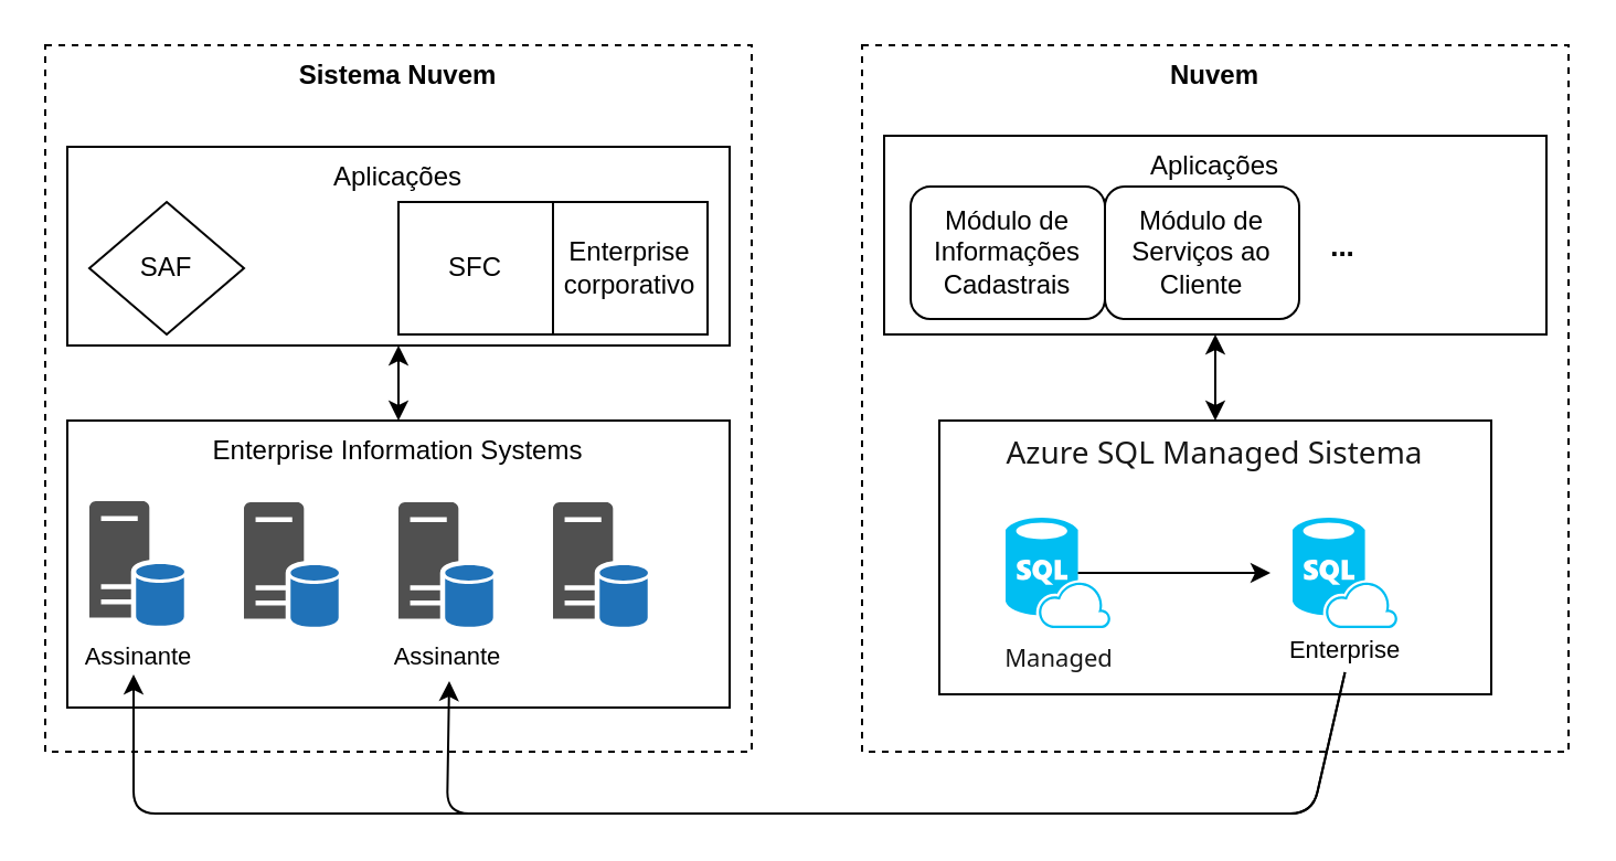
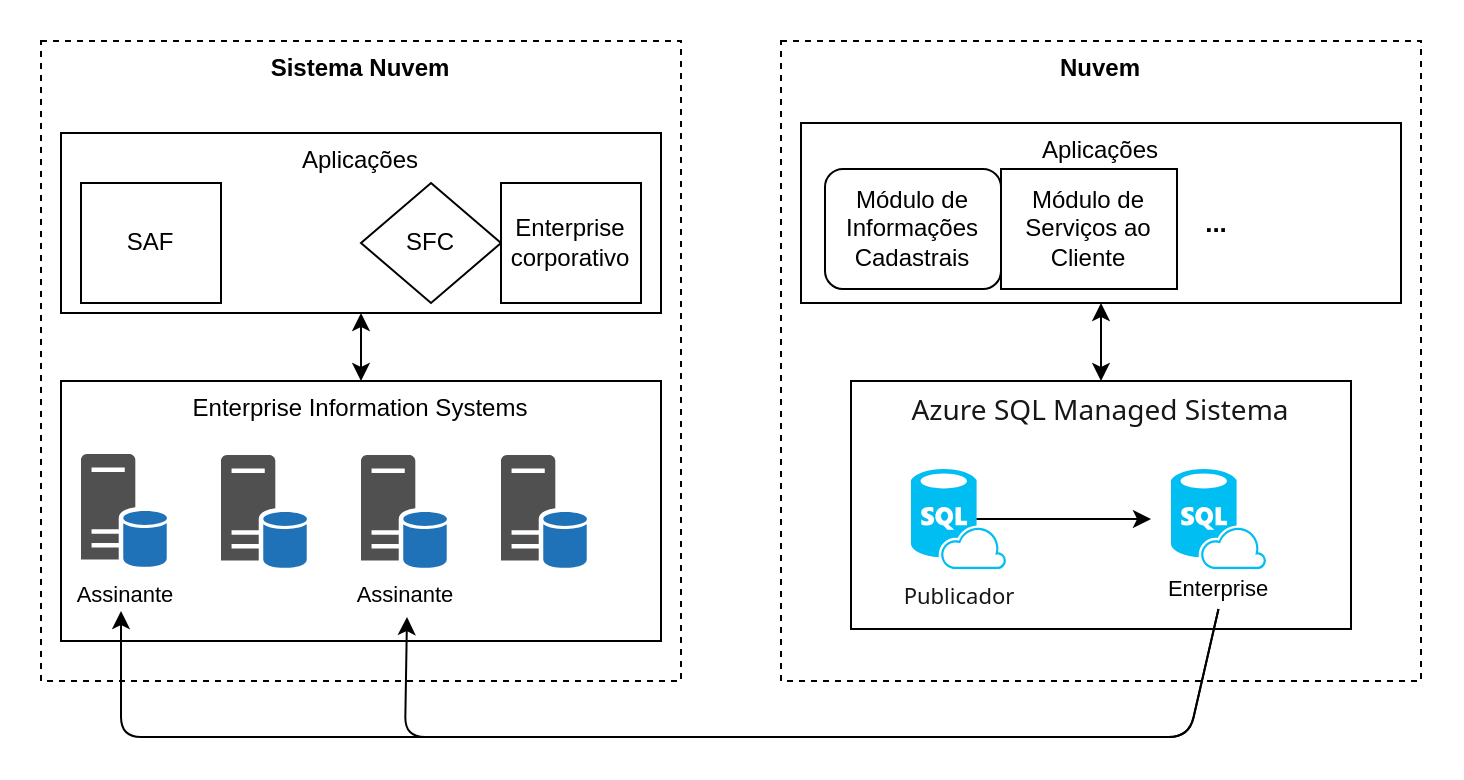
  <mxCell id="0" />
  <mxCell id="1" parent="0" />
  <mxCell id="2" value="Sistema Nuvem" style="rounded=0;whiteSpace=wrap;html=1;align=center;dashed=1;verticalAlign=top;fontStyle=1" parent="1" vertex="1"><mxGeometry x="20" y="20" width="320" height="320" as="geometry" /></mxCell>
  <mxCell id="3" value="&lt;span&gt;Aplicações&lt;/span&gt;" style="rounded=0;whiteSpace=wrap;html=1;fontSize=12;align=center;verticalAlign=top;" parent="1" vertex="1"><mxGeometry x="30" y="66" width="300" height="90" as="geometry" /></mxCell>
- <mxCell id="4" value="SAF" style="rhombus;whiteSpace=wrap;html=1;align=center;" parent="1" vertex="1"><mxGeometry x="40" y="91" width="70" height="60" as="geometry" /></mxCell>
- <mxCell id="5" value="SFC" style="rounded=0;whiteSpace=wrap;html=1;align=center;" parent="1" vertex="1"><mxGeometry x="180" y="91" width="70" height="60" as="geometry" /></mxCell>
+ <mxCell id="4" value="SAF" style="rounded=0;whiteSpace=wrap;html=1;align=center;" parent="1" vertex="1"><mxGeometry x="40" y="91" width="70" height="60" as="geometry" /></mxCell>
+ <mxCell id="5" value="SFC" style="rhombus;whiteSpace=wrap;html=1;align=center;" parent="1" vertex="1"><mxGeometry x="180" y="91" width="70" height="60" as="geometry" /></mxCell>
  <mxCell id="6" value="&lt;span&gt;Enterprise corporativo&lt;/span&gt;" style="rounded=0;whiteSpace=wrap;html=1;align=center;" parent="1" vertex="1"><mxGeometry x="250" y="91" width="70" height="60" as="geometry" /></mxCell>
  <mxCell id="7" value="&lt;span style=&quot;font-size: 12px;&quot;&gt;Enterprise Information Systems&lt;/span&gt;" style="rounded=0;whiteSpace=wrap;html=1;align=center;verticalAlign=top;fontStyle=0;fontSize=12;" parent="1" vertex="1"><mxGeometry x="30" y="190" width="300" height="130" as="geometry" /></mxCell>
  <mxCell id="8" value="" style="endArrow=classic;startArrow=classic;html=1;fontSize=12;entryX=0.5;entryY=1;entryDx=0;entryDy=0;exitX=0.5;exitY=0;exitDx=0;exitDy=0;" parent="1" source="7" target="3" edge="1"><mxGeometry width="50" height="50" relative="1" as="geometry"><mxPoint x="520" y="250" as="sourcePoint" /><mxPoint x="570" y="200" as="targetPoint" /></mxGeometry></mxCell>
  <mxCell id="9" value="Nuvem" style="rounded=0;whiteSpace=wrap;html=1;align=center;dashed=1;verticalAlign=top;fontStyle=1" parent="1" vertex="1"><mxGeometry x="390" y="20" width="320" height="320" as="geometry" /></mxCell>
  <mxCell id="10" value="&lt;span style=&quot;color: rgb(23, 23, 23); font-family: &amp;quot;segoe ui&amp;quot;, segoeui, &amp;quot;helvetica neue&amp;quot;, helvetica, arial, sans-serif; font-size: 14px; text-align: left; background-color: rgb(255, 255, 255);&quot;&gt;Azure SQL Managed Sistema&lt;/span&gt;" style="rounded=0;whiteSpace=wrap;html=1;fontSize=12;align=center;verticalAlign=top;fontStyle=0" parent="1" vertex="1"><mxGeometry x="425" y="190" width="250" height="124" as="geometry" /></mxCell>
- <mxCell id="11" value="&lt;span style=&quot;color: rgb(23, 23, 23); font-family: &amp;quot;segoe ui&amp;quot;, segoeui, &amp;quot;helvetica neue&amp;quot;, helvetica, arial, sans-serif; font-size: 11px; background-color: rgb(255, 255, 255);&quot;&gt;Managed&lt;/span&gt;" style="verticalLabelPosition=bottom;html=1;verticalAlign=top;align=center;strokeColor=none;fillColor=#00BEF2;shape=mxgraph.azure.sql_database_sql_azure;fontSize=11;" parent="1" vertex="1"><mxGeometry x="455" y="234" width="47.5" height="50" as="geometry" /></mxCell>
+ <mxCell id="11" value="&lt;span style=&quot;color: rgb(23, 23, 23); font-family: &amp;quot;segoe ui&amp;quot;, segoeui, &amp;quot;helvetica neue&amp;quot;, helvetica, arial, sans-serif; font-size: 11px; background-color: rgb(255, 255, 255);&quot;&gt;Publicador&lt;/span&gt;" style="verticalLabelPosition=bottom;html=1;verticalAlign=top;align=center;strokeColor=none;fillColor=#00BEF2;shape=mxgraph.azure.sql_database_sql_azure;fontSize=11;" parent="1" vertex="1"><mxGeometry x="455" y="234" width="47.5" height="50" as="geometry" /></mxCell>
  <mxCell id="12" value="" style="verticalLabelPosition=bottom;html=1;verticalAlign=top;align=center;strokeColor=none;fillColor=#00BEF2;shape=mxgraph.azure.sql_database_sql_azure;fontSize=11;" parent="1" vertex="1"><mxGeometry x="585" y="234" width="47.5" height="50" as="geometry" /></mxCell>
  <mxCell id="13" value="" style="endArrow=classic;html=1;fontSize=11;exitX=0.69;exitY=0.5;exitDx=0;exitDy=0;exitPerimeter=0;" parent="1" source="11" edge="1"><mxGeometry width="50" height="50" relative="1" as="geometry"><mxPoint x="845" y="304" as="sourcePoint" /><mxPoint x="575" y="259" as="targetPoint" /></mxGeometry></mxCell>
  <mxCell id="14" value="Assinante" style="shadow=0;dashed=0;html=1;strokeColor=none;fillColor=#505050;labelPosition=center;verticalLabelPosition=bottom;verticalAlign=top;outlineConnect=0;align=center;shape=mxgraph.office.databases.database_server_blue;fontSize=11;" parent="1" vertex="1"><mxGeometry x="40" y="226.5" width="43" height="57" as="geometry" /></mxCell>
  <mxCell id="15" value="" style="shadow=0;dashed=0;html=1;strokeColor=none;fillColor=#505050;labelPosition=center;verticalLabelPosition=bottom;verticalAlign=top;outlineConnect=0;align=center;shape=mxgraph.office.databases.database_server_blue;fontSize=11;" parent="1" vertex="1"><mxGeometry x="110" y="227" width="43" height="57" as="geometry" /></mxCell>
  <mxCell id="16" value="Assinante" style="shadow=0;dashed=0;html=1;strokeColor=none;fillColor=#505050;labelPosition=center;verticalLabelPosition=bottom;verticalAlign=top;outlineConnect=0;align=center;shape=mxgraph.office.databases.database_server_blue;fontSize=11;" parent="1" vertex="1"><mxGeometry x="180" y="227" width="43" height="57" as="geometry" /></mxCell>
  <mxCell id="17" value="" style="shadow=0;dashed=0;html=1;strokeColor=none;fillColor=#505050;labelPosition=center;verticalLabelPosition=bottom;verticalAlign=top;outlineConnect=0;align=center;shape=mxgraph.office.databases.database_server_blue;fontSize=11;" parent="1" vertex="1"><mxGeometry x="250" y="227" width="43" height="57" as="geometry" /></mxCell>
  <mxCell id="18" value="" style="endArrow=classic;html=1;fontSize=11;exitX=0.5;exitY=1;exitDx=0;exitDy=0;" parent="1" source="20" edge="1"><mxGeometry width="50" height="50" relative="1" as="geometry"><mxPoint x="599.5" y="200" as="sourcePoint" /><mxPoint x="203" y="308" as="targetPoint" /><Array as="points"><mxPoint x="594" y="368" /><mxPoint x="202" y="368" /></Array></mxGeometry></mxCell>
  <mxCell id="19" value="" style="endArrow=classic;html=1;fontSize=11;exitX=0.5;exitY=1;exitDx=0;exitDy=0;" parent="1" source="20" edge="1"><mxGeometry width="50" height="50" relative="1" as="geometry"><mxPoint x="678" y="190" as="sourcePoint" /><mxPoint x="60" y="305" as="targetPoint" /><Array as="points"><mxPoint x="594" y="368" /><mxPoint x="60" y="368" /></Array></mxGeometry></mxCell>
  <mxCell id="20" value="Enterprise" style="text;html=1;strokeColor=none;fillColor=none;align=center;verticalAlign=middle;whiteSpace=wrap;rounded=0;fontSize=11;" parent="1" vertex="1"><mxGeometry x="588.75" y="284" width="40" height="20" as="geometry" /></mxCell>
  <mxCell id="21" value="&lt;span&gt;Aplicações&lt;/span&gt;" style="rounded=0;whiteSpace=wrap;html=1;fontSize=12;align=center;verticalAlign=top;" parent="1" vertex="1"><mxGeometry x="400" y="61" width="300" height="90" as="geometry" /></mxCell>
  <mxCell id="22" value="Módulo de Informações Cadastrais" style="whiteSpace=wrap;html=1;align=center;rounded=1;" parent="1" vertex="1"><mxGeometry x="412" y="84" width="88" height="60" as="geometry" /></mxCell>
- <mxCell id="23" value="Módulo de Serviços ao Cliente" style="whiteSpace=wrap;html=1;align=center;rounded=1;" parent="1" vertex="1"><mxGeometry x="500" y="84" width="88" height="60" as="geometry" /></mxCell>
+ <mxCell id="23" value="Módulo de Serviços ao Cliente" style="rounded=0;whiteSpace=wrap;html=1;align=center;" parent="1" vertex="1"><mxGeometry x="500" y="84" width="88" height="60" as="geometry" /></mxCell>
  <mxCell id="24" value="..." style="text;html=1;strokeColor=none;fillColor=none;align=center;verticalAlign=middle;whiteSpace=wrap;rounded=0;fontSize=13;fontStyle=1" parent="1" vertex="1"><mxGeometry x="588" y="101" width="40" height="20" as="geometry" /></mxCell>
  <mxCell id="25" value="" style="endArrow=classic;startArrow=classic;html=1;entryX=0.5;entryY=1;entryDx=0;entryDy=0;exitX=0.5;exitY=0;exitDx=0;exitDy=0;" edge="1" parent="1" source="10" target="21"><mxGeometry width="50" height="50" relative="1" as="geometry"><mxPoint x="740" y="240" as="sourcePoint" /><mxPoint x="750" y="110" as="targetPoint" /></mxGeometry></mxCell>
